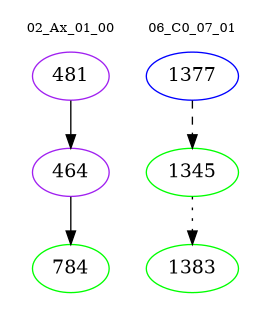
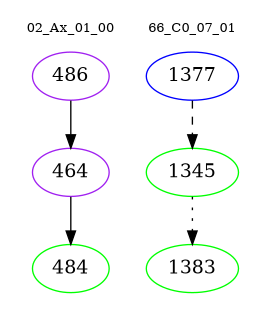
  digraph {
    node [color=green]
    edge [color=black style=solid]
-   n1 [color=purple label=481]
+   n1 [color=purple label=486]
    n2 [color=purple label=464]
-   n3 [label=784]
+   n3 [label=484]
    n4 [color=blue label=1377]
    n5 [label=1345]
    n6 [label=1383]
    subgraph cluster_1 {
      color=white
      fontsize=10
      label="02_Ax_01_00"
      n1
      n2
      n3
    }
    subgraph cluster_2 {
      color=white
      fontsize=10
-     label="06_C0_07_01"
+     label="66_C0_07_01"
      n4
      n5
      n6
    }
    n1 -> n2
    n2 -> n3
    n4 -> n5 [style=dashed]
    n5 -> n6 [style=dotted]
  }
